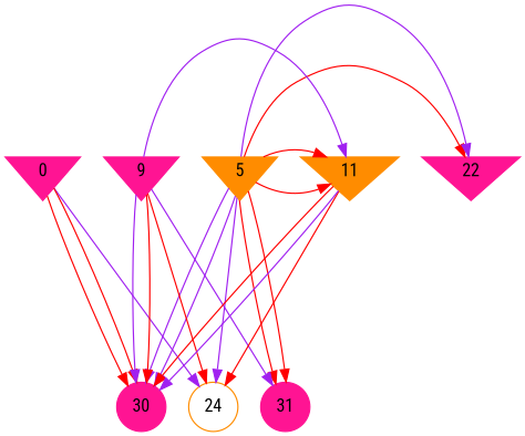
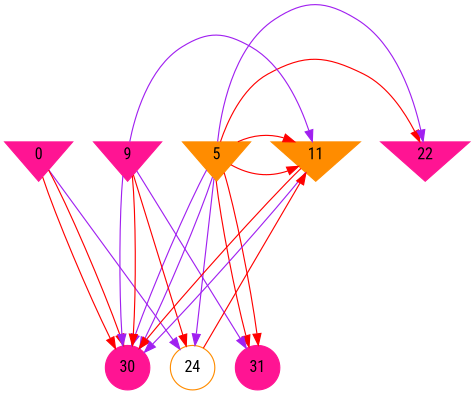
  digraph {
    fontname="Roboto Condensed"
    ranksep=2.0
    node [color=deeppink fontname="Roboto Condensed" shape=invtriangle style=filled]
    edge [color=red fontname="Roboto Condensed"]
    0
    5 [color=darkorange]
    9
    11 [color=darkorange]
    22
    24 [color=darkorange shape=circle style=""]
    30 [shape=circle]
    31 [shape=circle]
    subgraph sub_1 {
      rank=same
      0
      5
      9
      11
      22
    }
    subgraph sub_2 {
      rank=same
      24
    }
    subgraph sub_3 {
      rank=same
      30
      31
    }
    0 -> 24 [color=purple]
    0 -> 30
    0 -> 30
    5 -> 11
    5 -> 11
    5 -> 22
    5 -> 22 [color=purple]
    5 -> 24 [color=purple]
    5 -> 30 [color=purple]
    5 -> 30 [color=purple]
    5 -> 31
    5 -> 31
    9 -> 11 [color=purple]
    9 -> 24
    9 -> 30 [color=purple]
    9 -> 30
    9 -> 31 [color=purple]
-   11 -> 24
+   24 -> 11
    11 -> 30
    11 -> 30 [color=purple]
  }
